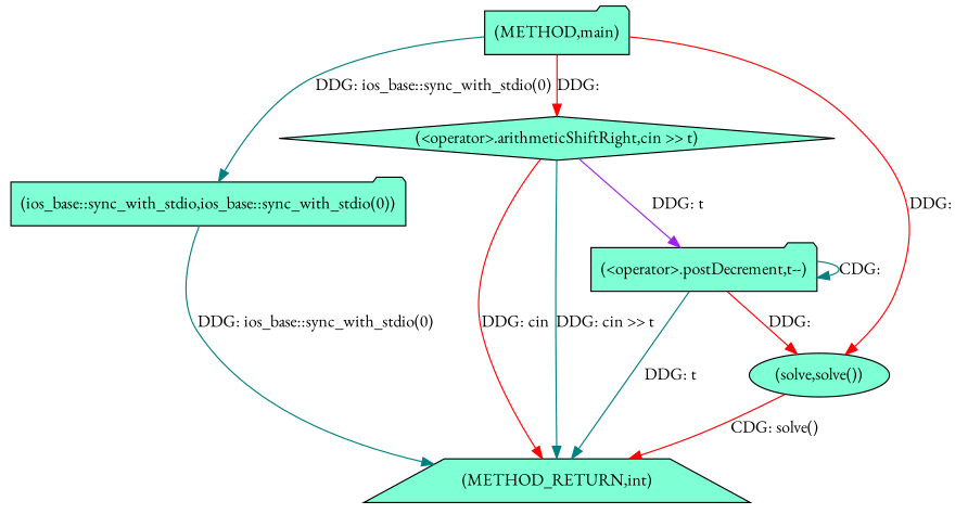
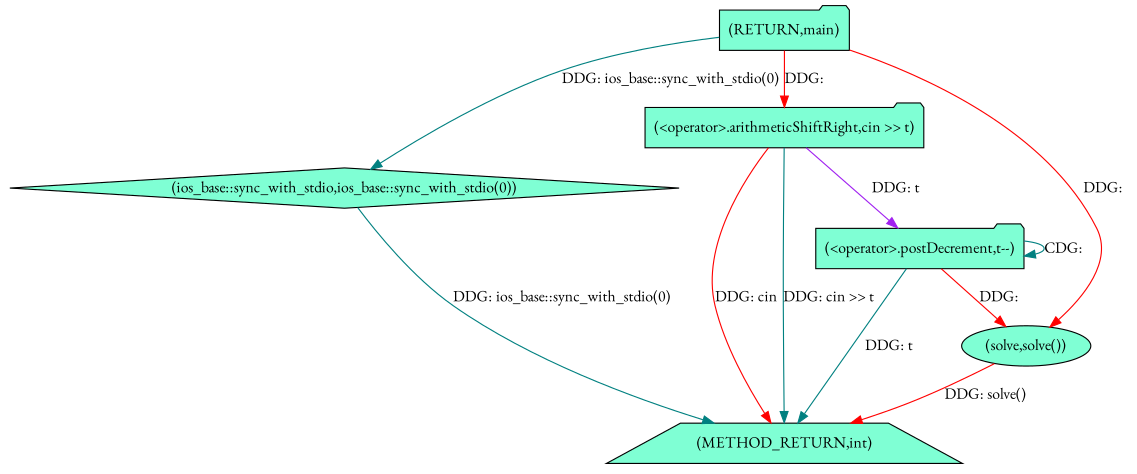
  digraph {
    fontname="EB Garamond"
    node [fillcolor=aquamarine fontname="EB Garamond" shape=folder style=filled]
    edge [color=teal fontname="EB Garamond"]
-   n1 [label="(METHOD,main)"]
-   n2 [label="(ios_base::sync_with_stdio,ios_base::sync_with_stdio(0))"]
-   n3 [label="(<operator>.arithmeticShiftRight,cin >> t)" shape=diamond]
+   n1 [label="(RETURN,main)"]
+   n2 [label="(ios_base::sync_with_stdio,ios_base::sync_with_stdio(0))" shape=diamond]
+   n3 [label="(<operator>.arithmeticShiftRight,cin >> t)"]
    n4 [label="(solve,solve())" shape=ellipse]
    n5 [label="(METHOD_RETURN,int)" shape=trapezium]
    n6 [label="(<operator>.postDecrement,t--)"]
    n1 -> n2 [label="DDG: ios_base::sync_with_stdio(0)"]
    n1 -> n3 [color=red label="DDG: "]
    n1 -> n4 [color=red label="DDG: "]
    n2 -> n5 [label="DDG: ios_base::sync_with_stdio(0)"]
    n3 -> n5 [label="DDG: cin >> t"]
    n3 -> n5 [color=red label="DDG: cin"]
    n3 -> n6 [color=purple label="DDG: t"]
-   n4 -> n5 [color=red label="CDG: solve()"]
+   n4 -> n5 [color=red label="DDG: solve()"]
    n6 -> n4 [color=red label="DDG: "]
    n6 -> n5 [label="DDG: t"]
    n6 -> n6 [label="CDG: "]
  }
